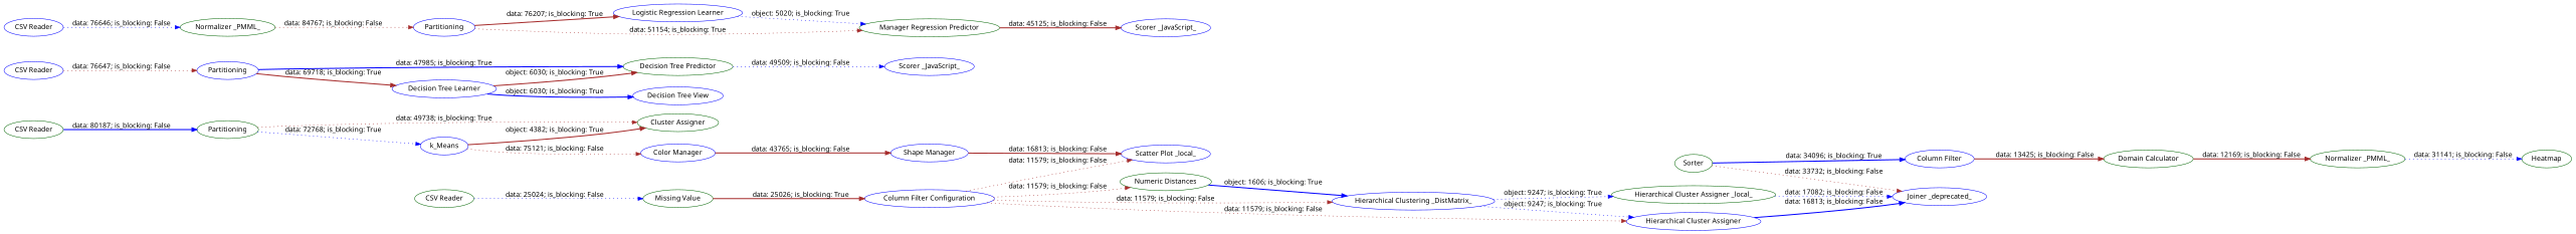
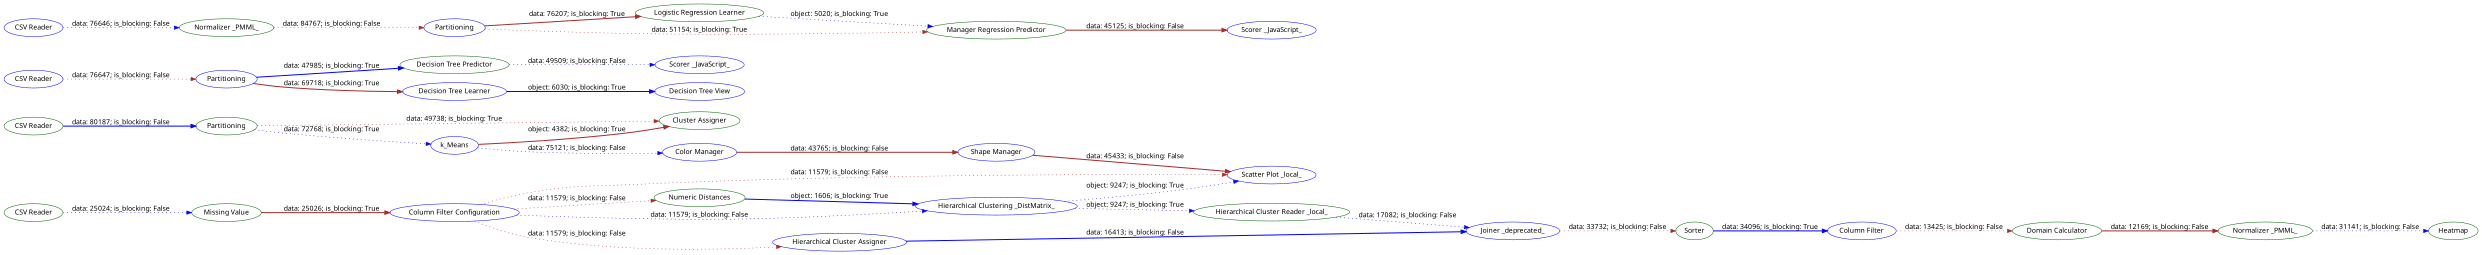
  digraph {
    fontname="Noto Sans"
    rankdir=LR
    node [color=blue fontname="Noto Sans"]
    edge [color=brown fontname="Noto Sans" style=dotted]
    n1 [color=darkgreen label="CSV Reader"]
    n2 [color=darkgreen label=Partitioning]
    n3 [color=darkgreen label="Cluster Assigner"]
    n4 [label=k_Means]
    n5 [label=Partitioning]
    n6 [color=darkgreen label="Decision Tree Predictor"]
    n7 [label="Decision Tree Learner"]
    n8 [label="Scorer _JavaScript_"]
    n9 [label="Decision Tree View"]
-   n10 [color=darkgreen label="Hierarchical Cluster Assigner _local_"]
+   n10 [color=darkgreen label="Hierarchical Cluster Reader _local_"]
    n11 [label="Joiner _deprecated_"]
    n12 [color=darkgreen label=Sorter]
    n13 [label="Column Filter Configuration"]
    n14 [color=darkgreen label="Numeric Distances"]
    n15 [label="Hierarchical Clustering _DistMatrix_"]
    n16 [label="Hierarchical Cluster Assigner"]
    n17 [label="Scatter Plot _local_"]
-   n18 [label="Logistic Regression Learner"]
+   n18 [color=darkgreen label="Logistic Regression Learner"]
    n19 [color=darkgreen label="Manager Regression Predictor"]
    n20 [label="Scorer _JavaScript_"]
    n21 [color=darkgreen label=Heatmap]
    n22 [color=darkgreen label="CSV Reader"]
    n23 [color=darkgreen label="Missing Value"]
    n24 [label="Color Manager"]
    n25 [label="Shape Manager"]
    n26 [label="Column Filter"]
    n27 [color=darkgreen label="Domain Calculator"]
    n28 [color=darkgreen label="Normalizer _PMML_"]
    n29 [label="CSV Reader"]
    n30 [color=darkgreen label="Normalizer _PMML_"]
    n31 [label=Partitioning]
    n32 [label="CSV Reader"]
    n1 -> n2 [color=blue label="data: 80187; is_blocking: False" style=bold]
    n2 -> n3 [label="data: 49738; is_blocking: True"]
    n2 -> n4 [color=blue label="data: 72768; is_blocking: True"]
    n4 -> n3 [label="object: 4382; is_blocking: True" style=bold]
-   n4 -> n24 [label="data: 75121; is_blocking: False"]
+   n4 -> n24 [color=blue label="data: 75121; is_blocking: False"]
    n5 -> n6 [color=blue label="data: 47985; is_blocking: True" style=bold]
    n5 -> n7 [label="data: 69718; is_blocking: True" style=bold]
    n6 -> n8 [color=blue label="data: 49509; is_blocking: False"]
-   n7 -> n6 [label="object: 6030; is_blocking: True" style=bold]
    n7 -> n9 [color=blue label="object: 6030; is_blocking: True" style=bold]
    n10 -> n11 [color=blue label="data: 17082; is_blocking: False"]
-   n12 -> n11 [label="data: 33732; is_blocking: False"]
+   n11 -> n12 [label="data: 33732; is_blocking: False"]
    n12 -> n26 [color=blue label="data: 34096; is_blocking: True" style=bold]
    n13 -> n14 [label="data: 11579; is_blocking: False"]
-   n13 -> n15 [label="data: 11579; is_blocking: False"]
+   n13 -> n15 [color=blue label="data: 11579; is_blocking: False"]
    n13 -> n16 [label="data: 11579; is_blocking: False"]
    n13 -> n17 [label="data: 11579; is_blocking: False"]
    n14 -> n15 [color=blue label="object: 1606; is_blocking: True" style=bold]
    n15 -> n10 [color=blue label="object: 9247; is_blocking: True"]
-   n15 -> n16 [color=blue label="object: 9247; is_blocking: True"]
-   n16 -> n11 [color=blue label="data: 16813; is_blocking: False" style=bold]
+   n15 -> n17 [color=blue label="object: 9247; is_blocking: True"]
+   n16 -> n11 [color=blue label="data: 16413; is_blocking: False" style=bold]
    n18 -> n19 [color=blue label="object: 5020; is_blocking: True"]
    n19 -> n20 [label="data: 45125; is_blocking: False" style=bold]
    n22 -> n23 [color=blue label="data: 25024; is_blocking: False"]
    n23 -> n13 [label="data: 25026; is_blocking: True" style=bold]
    n24 -> n25 [label="data: 43765; is_blocking: False" style=bold]
-   n25 -> n17 [label="data: 16813; is_blocking: False" style=bold]
-   n26 -> n27 [label="data: 13425; is_blocking: False" style=bold]
+   n25 -> n17 [label="data: 45433; is_blocking: False" style=bold]
+   n26 -> n27 [label="data: 13425; is_blocking: False"]
    n27 -> n28 [label="data: 12169; is_blocking: False" style=bold]
    n28 -> n21 [color=blue label="data: 31141; is_blocking: False"]
    n29 -> n30 [color=blue label="data: 76646; is_blocking: False"]
    n30 -> n31 [label="data: 84767; is_blocking: False"]
    n31 -> n18 [label="data: 76207; is_blocking: True" style=bold]
    n31 -> n19 [label="data: 51154; is_blocking: True"]
    n32 -> n5 [label="data: 76647; is_blocking: False"]
  }
